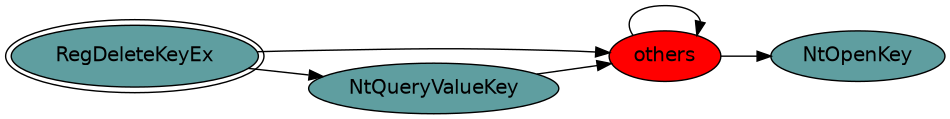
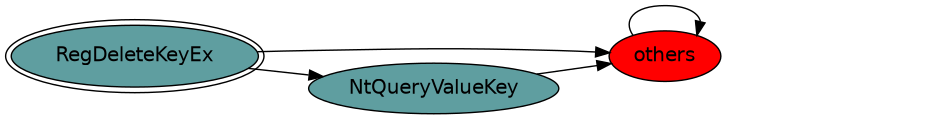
  digraph {
    fontname="DejaVu Sans"
    rankdir=LR
    node [fillcolor=cadetblue fontname="DejaVu Sans" style=filled]
    edge [fontname="DejaVu Sans"]
    n1 [label=RegDeleteKeyEx peripheries=2]
    n2 [fillcolor=red label=others]
    n3 [label=NtQueryValueKey]
-   n4 [label=NtOpenKey]
    n1 -> n2
    n1 -> n3
    n2 -> n2
-   n2 -> n4
    n3 -> n2
  }
